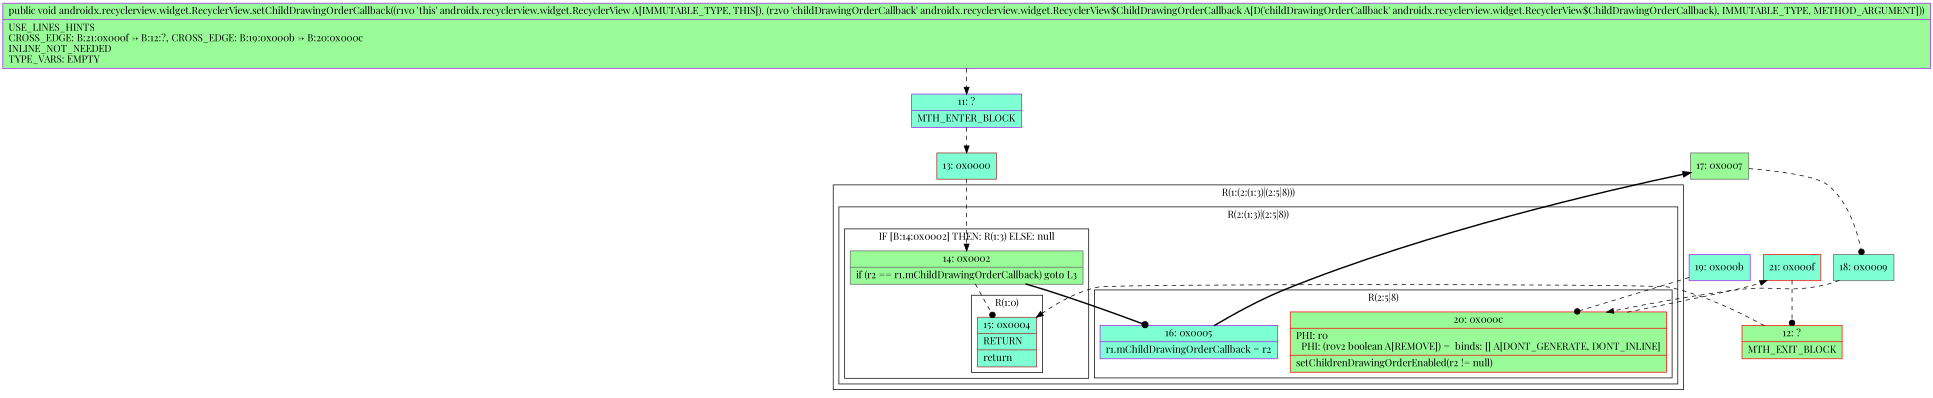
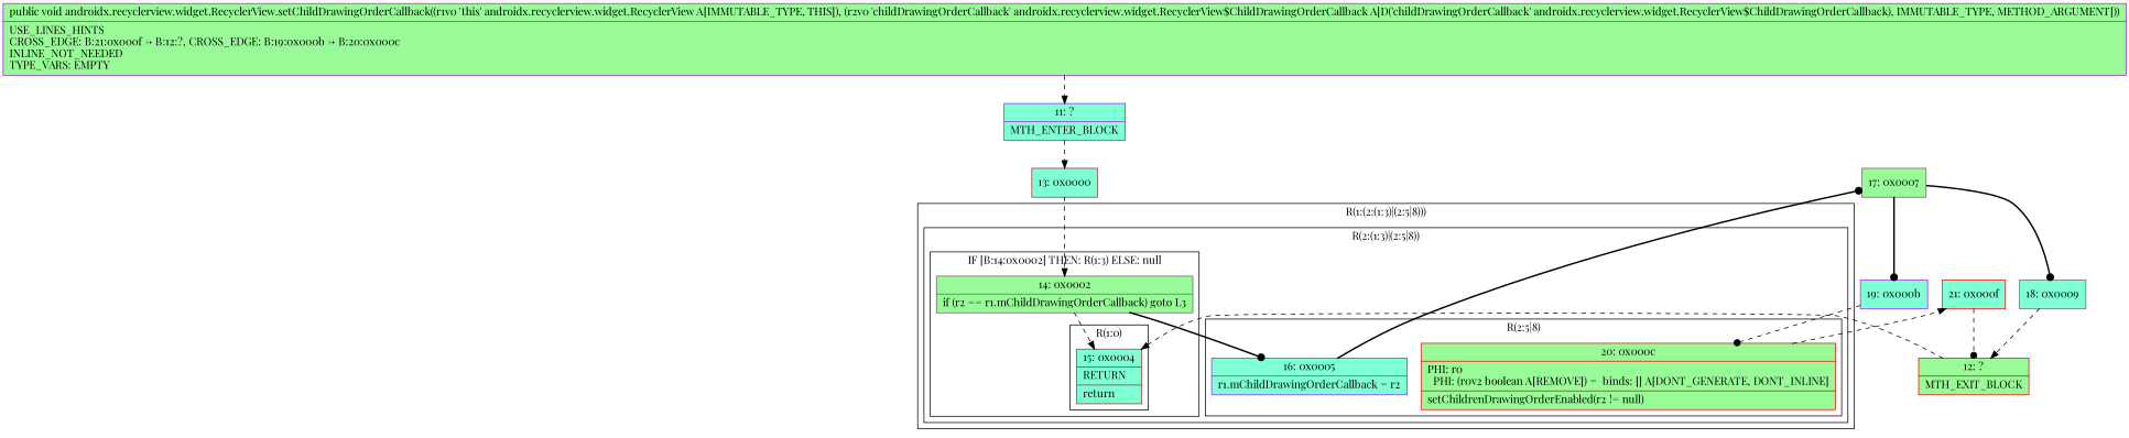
  digraph {
    fontname="Playfair Display"
    node [color=purple fillcolor=aquamarine fontname="Playfair Display" shape=record style=filled]
    edge [arrowhead=normal fontname="Playfair Display" style=dashed]
    n1 [color=brown label="{15\:\ 0x0004|RETURN\l|return\l}"]
    n2 [color=gray40 fillcolor=palegreen label="{14\:\ 0x0002|if (r2 == r1.mChildDrawingOrderCallback) goto L3\l}"]
    n3 [label="{16\:\ 0x0005|r1.mChildDrawingOrderCallback = r2\l}"]
    n4 [color=red fillcolor=palegreen label="{20\:\ 0x000c|PHI: r0 \l  PHI: (r0v2 boolean A[REMOVE]) =  binds: [] A[DONT_GENERATE, DONT_INLINE]\l|setChildrenDrawingOrderEnabled(r2 != null)\l}"]
    n5 [color=gray40 fillcolor=palegreen label="{17\:\ 0x0007}"]
    n6 [color=red label="{21\:\ 0x000f}"]
    n7 [color=red fillcolor=palegreen label="{12\:\ ?|MTH_EXIT_BLOCK\l}"]
    n8 [color=gray40 label="{18\:\ 0x0009}"]
    n9 [label="{19\:\ 0x000b}"]
    n10 [label="{11\:\ ?|MTH_ENTER_BLOCK\l}"]
    n11 [color=brown label="{13\:\ 0x0000}"]
    n12 [fillcolor=palegreen label="{public void androidx.recyclerview.widget.RecyclerView.setChildDrawingOrderCallback((r1v0 'this' androidx.recyclerview.widget.RecyclerView A[IMMUTABLE_TYPE, THIS]), (r2v0 'childDrawingOrderCallback' androidx.recyclerview.widget.RecyclerView$ChildDrawingOrderCallback A[D('childDrawingOrderCallback' androidx.recyclerview.widget.RecyclerView$ChildDrawingOrderCallback), IMMUTABLE_TYPE, METHOD_ARGUMENT]))  | USE_LINES_HINTS\lCROSS_EDGE: B:21:0x000f \-\> B:12:?, CROSS_EDGE: B:19:0x000b \-\> B:20:0x000c\lINLINE_NOT_NEEDED\lTYPE_VARS: EMPTY\l}"]
    subgraph cluster_1 {
      label="R(1:(2:(1:3)|(2:5|8)))"
      subgraph cluster_2 {
        label="R(2:(1:3)|(2:5|8))"
        subgraph cluster_3 {
          label="IF [B:14:0x0002] THEN: R(1:3) ELSE: null"
          n2
          subgraph cluster_4 {
            label="R(1:0)"
            n1
          }
        }
        subgraph cluster_5 {
          label="R(2:5|8)"
          n3
          n4
        }
      }
    }
-   n2 -> n1 [arrowhead=dot]
+   n2 -> n1
    n2 -> n3 [arrowhead=dot style=bold]
-   n3 -> n5 [style=bold]
+   n3 -> n5 [arrowhead=dot style=bold]
    n4 -> n6
-   n5 -> n8 [arrowhead=dot]
+   n5 -> n8 [arrowhead=dot style=bold]
+   n5 -> n9 [arrowhead=dot style=bold]
    n6 -> n7 [arrowhead=dot]
    n7 -> n1
-   n8 -> n4
+   n8 -> n7
    n9 -> n4 [arrowhead=dot]
    n10 -> n11
    n11 -> n2
    n12 -> n10
  }
